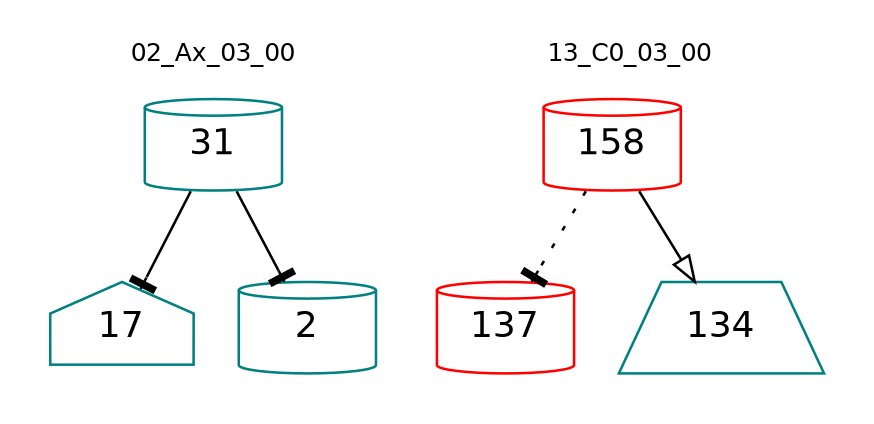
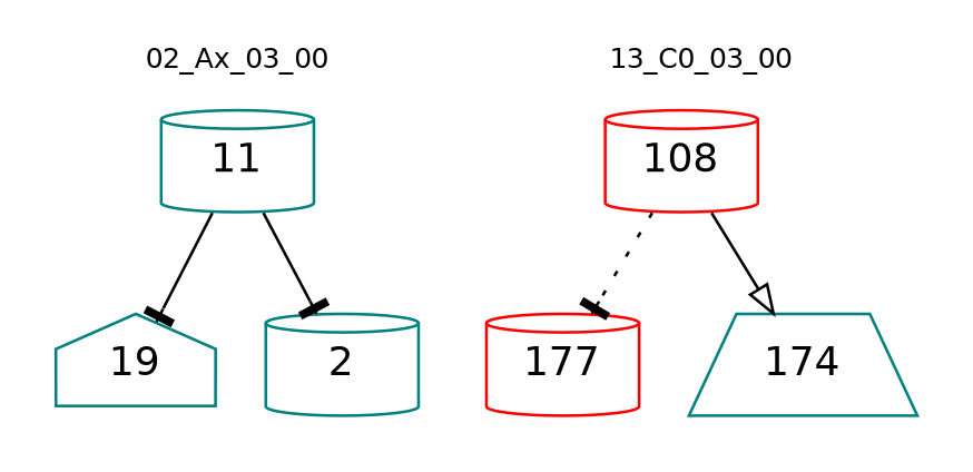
  digraph {
    fontname="DejaVu Sans"
    node [color=teal fontname="DejaVu Sans" shape=cylinder]
    edge [arrowhead=tee color=black fontname="DejaVu Sans" style=solid]
-   n1 [label=31]
-   n2 [label=17 shape=house]
+   n1 [label=11]
+   n2 [label=19 shape=house]
    n3 [label=2]
-   n4 [color=red label=158]
-   n5 [color=red label=137]
-   n6 [label=134 shape=trapezium]
+   n4 [color=red label=108]
+   n5 [color=red label=177]
+   n6 [label=174 shape=trapezium]
    subgraph cluster_1 {
      color=white
      fontsize=10
      label="02_Ax_03_00"
      n1
      n2
      n3
    }
    subgraph cluster_2 {
      color=white
      fontsize=10
      label="13_C0_03_00"
      n4
      n5
      n6
    }
    n1 -> n2
    n1 -> n3
    n4 -> n5 [style=dotted]
    n4 -> n6 [arrowhead=onormal]
  }
